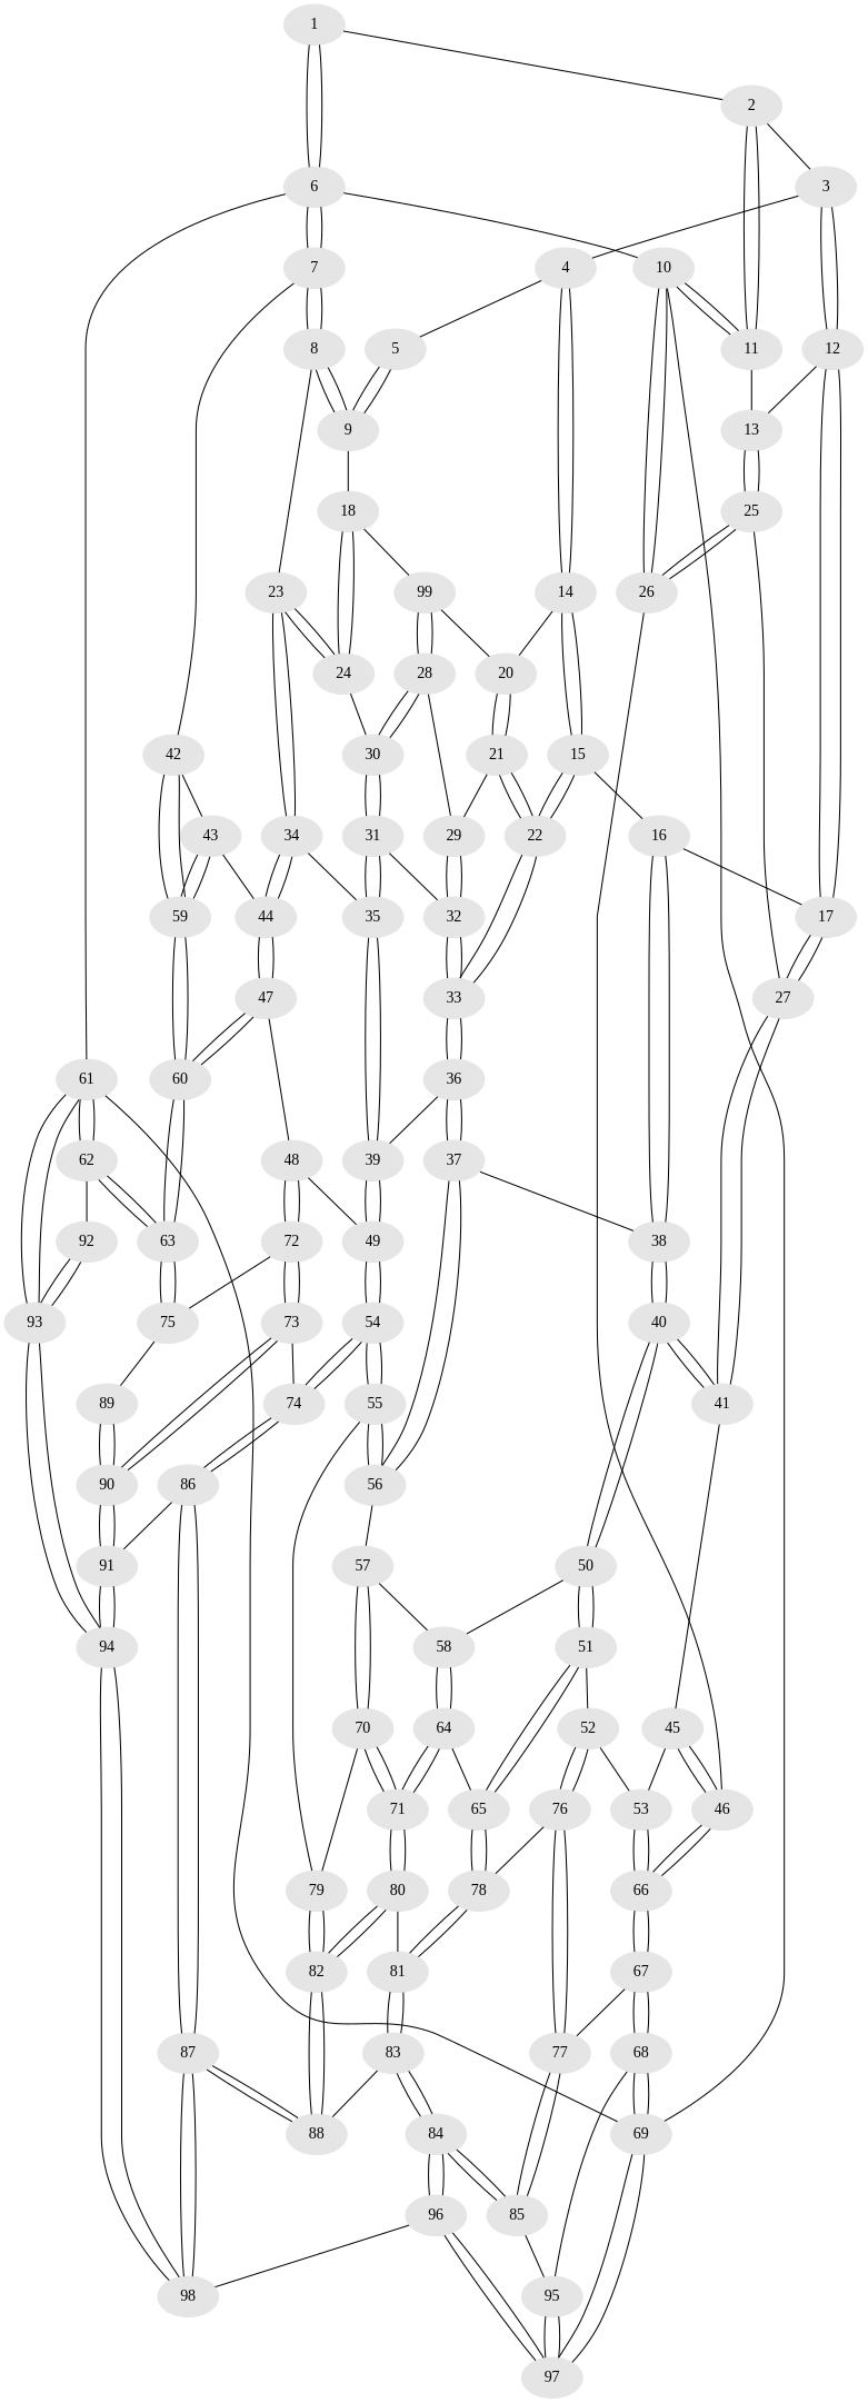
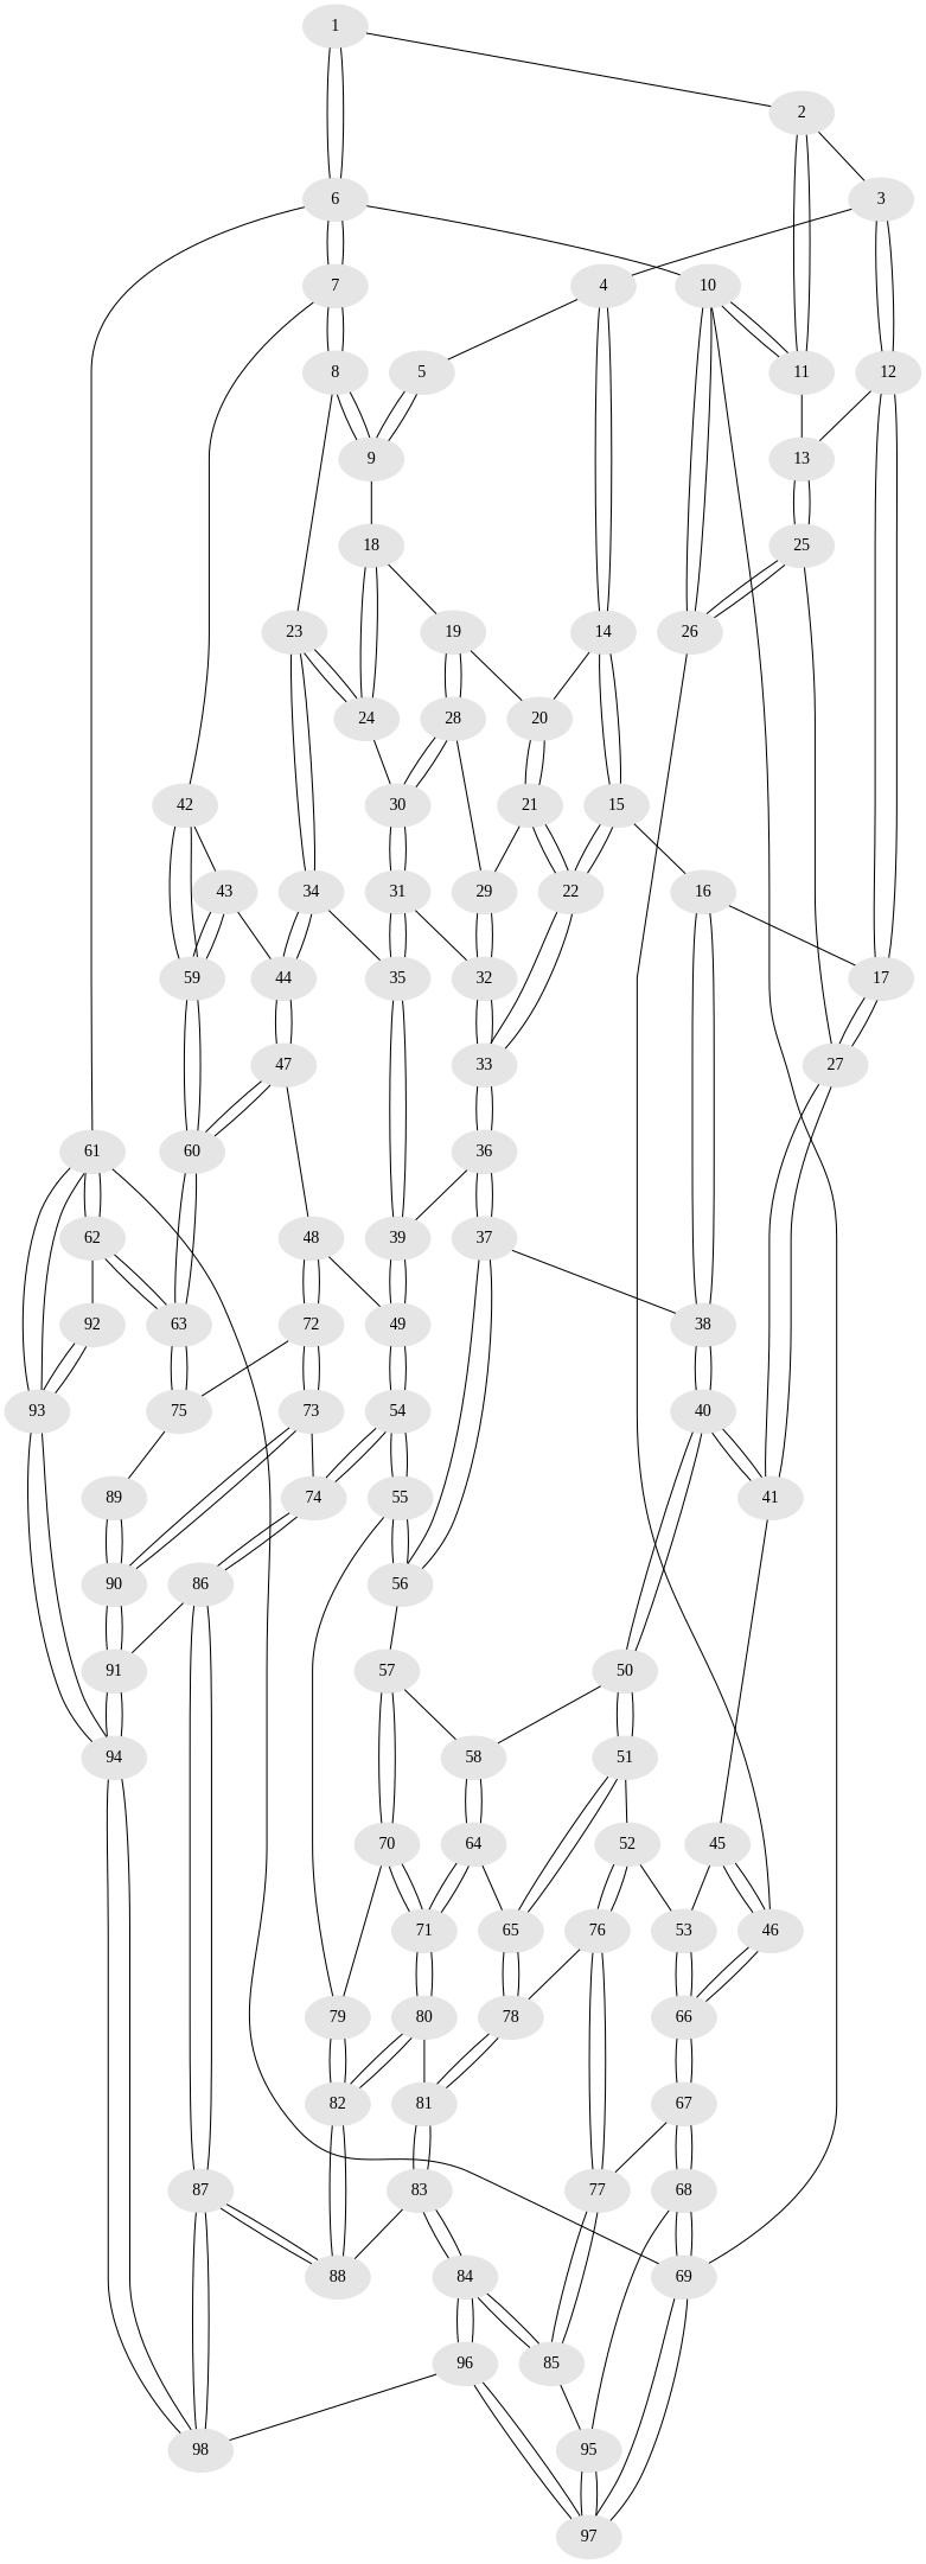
  graph {
    fontname="Liberation Serif"
    node [color=gray90 fontname="Liberation Serif" style=filled]
    edge [fontname="Liberation Serif"]
    1
    2
    6
    3
    11
    7
    10
    61
    4
    12
    13
    5
    14
    17
    9
    15
    20
    18
    8
    42
    26
    69
    62
    93
    23
    43
    59
    24
    34
-   19 [label=99]
+   19
    46
    97
    25
    27
    16
    22
    21
    38
    33
    40
    41
    28
    30
    29
    32
    36
    35
    44
    31
    66
    45
    39
    37
    47
    49
    56
    57
    50
    54
    51
    58
    53
    60
    48
    67
    72
    63
    75
    73
    55
    74
    52
    65
    64
    76
    78
    77
    79
    86
    82
    70
    71
    92
    94
    89
    80
    81
    68
    95
    85
    90
    91
    87
    83
    88
    84
    96
    98
    1 -- 2
    1 -- 6
    1 -- 6
    2 -- 3
    2 -- 11
    2 -- 11
    6 -- 7
    6 -- 7
    6 -- 10
    6 -- 61
    3 -- 4
    3 -- 12
    3 -- 12
    11 -- 13
    7 -- 8
    7 -- 8
    7 -- 42
    10 -- 11
    10 -- 11
    10 -- 26
    10 -- 26
    10 -- 69
    61 -- 69
    61 -- 62
    61 -- 62
    61 -- 93
    61 -- 93
    4 -- 5
    4 -- 14
    4 -- 14
    12 -- 13
    12 -- 17
    12 -- 17
    13 -- 25
    13 -- 25
    5 -- 9
    5 -- 9
    14 -- 15
    14 -- 15
    14 -- 20
    17 -- 27
    17 -- 27
    9 -- 18
    15 -- 16
    15 -- 22
    15 -- 22
    20 -- 21
    20 -- 21
    18 -- 24
    18 -- 24
    18 -- 19
    8 -- 9
    8 -- 9
    8 -- 23
    42 -- 43
    42 -- 59
    42 -- 59
    26 -- 46
    69 -- 97
    69 -- 97
    62 -- 63
    62 -- 63
    62 -- 92
    93 -- 94
    93 -- 94
    23 -- 24
    23 -- 24
    23 -- 34
    23 -- 34
    43 -- 59
    43 -- 59
    43 -- 44
    59 -- 60
    59 -- 60
    24 -- 30
    34 -- 35
    34 -- 44
    34 -- 44
    19 -- 20
    19 -- 28
    19 -- 28
    46 -- 66
    46 -- 66
    25 -- 26
    25 -- 26
    25 -- 27
    27 -- 41
    27 -- 41
    16 -- 17
    16 -- 38
    16 -- 38
    22 -- 33
    22 -- 33
    21 -- 22
    21 -- 22
    21 -- 29
    38 -- 40
    38 -- 40
    33 -- 36
    33 -- 36
    40 -- 41
    40 -- 41
    40 -- 50
    40 -- 50
    41 -- 45
    28 -- 30
    28 -- 30
    28 -- 29
    30 -- 31
    30 -- 31
    29 -- 32
    29 -- 32
    32 -- 33
    32 -- 33
    36 -- 39
    36 -- 37
    36 -- 37
    35 -- 39
    35 -- 39
    44 -- 47
    44 -- 47
    31 -- 32
    31 -- 35
    31 -- 35
    66 -- 67
    66 -- 67
    45 -- 46
    45 -- 46
    45 -- 53
    39 -- 49
    39 -- 49
    37 -- 38
    37 -- 56
    37 -- 56
    47 -- 60
    47 -- 60
    47 -- 48
    49 -- 54
    49 -- 54
    56 -- 57
    57 -- 58
    57 -- 70
    57 -- 70
    50 -- 51
    50 -- 51
    50 -- 58
    54 -- 55
    54 -- 55
    54 -- 74
    54 -- 74
    51 -- 52
    51 -- 65
    51 -- 65
    58 -- 64
    58 -- 64
    53 -- 66
    53 -- 66
    60 -- 63
    60 -- 63
    48 -- 49
    48 -- 72
    48 -- 72
    67 -- 77
    67 -- 68
    67 -- 68
    72 -- 75
    72 -- 73
    72 -- 73
    63 -- 75
    63 -- 75
    75 -- 89
    73 -- 74
    73 -- 90
    73 -- 90
    55 -- 56
    55 -- 56
    55 -- 79
    74 -- 86
    74 -- 86
    52 -- 53
    52 -- 76
    52 -- 76
    65 -- 78
    65 -- 78
    64 -- 65
    64 -- 71
    64 -- 71
    76 -- 78
    76 -- 77
    76 -- 77
    78 -- 81
    78 -- 81
    77 -- 85
    77 -- 85
    79 -- 82
    79 -- 82
    86 -- 91
    86 -- 87
    86 -- 87
    82 -- 88
    82 -- 88
    70 -- 79
    70 -- 71
    70 -- 71
    71 -- 80
    71 -- 80
    92 -- 93
    92 -- 93
    94 -- 98
    94 -- 98
    89 -- 90
    89 -- 90
    80 -- 82
    80 -- 82
    80 -- 81
    81 -- 83
    81 -- 83
    68 -- 69
    68 -- 69
    68 -- 95
    95 -- 97
    95 -- 97
    85 -- 95
    90 -- 91
    90 -- 91
    91 -- 94
    91 -- 94
    87 -- 88
    87 -- 88
    87 -- 98
    87 -- 98
    83 -- 88
    83 -- 84
    83 -- 84
    84 -- 85
    84 -- 85
    84 -- 96
    84 -- 96
    96 -- 97
    96 -- 97
    96 -- 98
  }
